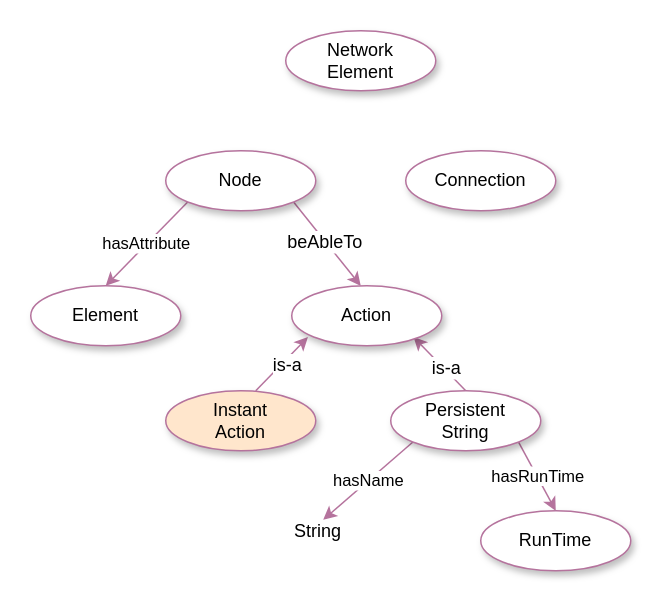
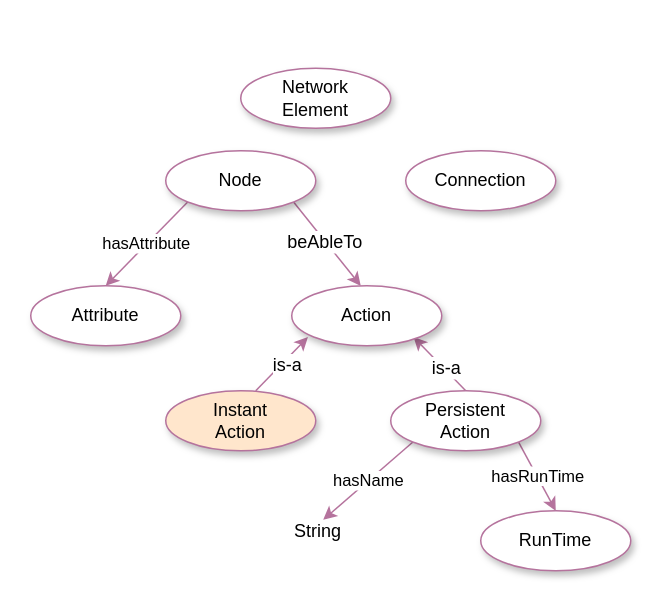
  <mxCell id="0" />
  <mxCell id="1" parent="0" />
- <mxCell id="2" value="Network&lt;br&gt;Element" style="ellipse;whiteSpace=wrap;html=1;align=center;shadow=1;fillColor=#FFFFFF;strokeColor=#B5739D;" parent="1" vertex="1"><mxGeometry x="190" y="20" width="100" height="40" as="geometry" /></mxCell>
+ <mxCell id="2" value="Network&lt;br&gt;Element" style="ellipse;whiteSpace=wrap;html=1;align=center;shadow=1;fillColor=#FFFFFF;strokeColor=#B5739D;" parent="1" vertex="1"><mxGeometry x="160" y="45" width="100" height="40" as="geometry" /></mxCell>
  <mxCell id="3" style="edgeStyle=none;rounded=0;orthogonalLoop=1;jettySize=auto;html=1;exitX=1;exitY=1;exitDx=0;exitDy=0;entryX=0.5;entryY=0;entryDx=0;entryDy=0;strokeColor=#B5739D;" parent="1" edge="1"><mxGeometry relative="1" as="geometry"><mxPoint x="195.213" y="134.199" as="sourcePoint" /><mxPoint x="240" y="190" as="targetPoint" /></mxGeometry></mxCell>
  <mxCell id="4" value="beAbleTo" style="text;html=1;align=center;verticalAlign=middle;resizable=0;points=[];labelBackgroundColor=#ffffff;" parent="3" vertex="1" connectable="0"><mxGeometry x="-0.067" y="-1" relative="1" as="geometry"><mxPoint as="offset" /></mxGeometry></mxCell>
  <mxCell id="5" value="hasAttribute" style="edgeStyle=none;rounded=0;orthogonalLoop=1;jettySize=auto;html=1;exitX=0;exitY=1;exitDx=0;exitDy=0;entryX=0.5;entryY=0;entryDx=0;entryDy=0;strokeColor=#B5739D;" parent="1" source="14" edge="1"><mxGeometry relative="1" as="geometry"><mxPoint x="124.787" y="134.199" as="sourcePoint" /><mxPoint x="70" y="190" as="targetPoint" /></mxGeometry></mxCell>
  <mxCell id="6" style="edgeStyle=none;rounded=0;orthogonalLoop=1;jettySize=auto;html=1;exitX=0.5;exitY=0;exitDx=0;exitDy=0;entryX=0;entryY=1;entryDx=0;entryDy=0;strokeColor=#B5739D;" parent="1" edge="1"><mxGeometry relative="1" as="geometry"><mxPoint x="170" y="260" as="sourcePoint" /><mxPoint x="204.787" y="224.199" as="targetPoint" /></mxGeometry></mxCell>
  <mxCell id="7" value="is-a" style="text;html=1;align=center;verticalAlign=middle;resizable=0;points=[];labelBackgroundColor=#ffffff;" parent="6" vertex="1" connectable="0"><mxGeometry x="0.079" y="-3" relative="1" as="geometry"><mxPoint as="offset" /></mxGeometry></mxCell>
  <mxCell id="8" style="edgeStyle=none;rounded=0;orthogonalLoop=1;jettySize=auto;html=1;exitX=0.5;exitY=0;exitDx=0;exitDy=0;entryX=1;entryY=1;entryDx=0;entryDy=0;strokeColor=#B5739D;" parent="1" edge="1"><mxGeometry relative="1" as="geometry"><mxPoint x="310" y="260" as="sourcePoint" /><mxPoint x="275.213" y="224.199" as="targetPoint" /></mxGeometry></mxCell>
  <mxCell id="9" value="is-a" style="text;html=1;align=center;verticalAlign=middle;resizable=0;points=[];labelBackgroundColor=#ffffff;" parent="8" vertex="1" connectable="0"><mxGeometry x="-0.169" y="-1" relative="1" as="geometry"><mxPoint as="offset" /></mxGeometry></mxCell>
  <mxCell id="10" value="hasName" style="edgeStyle=none;rounded=0;orthogonalLoop=1;jettySize=auto;html=1;exitX=0;exitY=1;exitDx=0;exitDy=0;entryX=0.5;entryY=0.231;entryDx=0;entryDy=0;entryPerimeter=0;strokeColor=#B5739D;" parent="1" target="12" edge="1"><mxGeometry relative="1" as="geometry"><mxPoint x="274.787" y="294.199" as="sourcePoint" /></mxGeometry></mxCell>
  <mxCell id="11" value="hasRunTime" style="edgeStyle=none;rounded=0;orthogonalLoop=1;jettySize=auto;html=1;exitX=1;exitY=1;exitDx=0;exitDy=0;entryX=0.5;entryY=0;entryDx=0;entryDy=0;strokeColor=#B5739D;" parent="1" edge="1"><mxGeometry relative="1" as="geometry"><mxPoint x="345.213" y="294.199" as="sourcePoint" /><mxPoint x="370" y="340" as="targetPoint" /></mxGeometry></mxCell>
  <mxCell id="12" value="String" style="text;strokeColor=none;fillColor=none;spacingLeft=4;spacingRight=4;overflow=hidden;rotatable=0;points=[[0,0.5],[1,0.5]];portConstraint=eastwest;fontSize=12;" parent="1" vertex="1"><mxGeometry x="190" y="340" width="50" height="26" as="geometry" /></mxCell>
  <mxCell id="13" value="Connection" style="ellipse;whiteSpace=wrap;html=1;align=center;shadow=1;fillColor=#FFFFFF;strokeColor=#B5739D;" parent="1" vertex="1"><mxGeometry x="270" y="100" width="100" height="40" as="geometry" /></mxCell>
  <mxCell id="14" value="Node" style="ellipse;whiteSpace=wrap;html=1;align=center;shadow=1;fillColor=#FFFFFF;strokeColor=#B5739D;" parent="1" vertex="1"><mxGeometry x="110" y="100" width="100" height="40" as="geometry" /></mxCell>
- <mxCell id="15" value="Element" style="ellipse;whiteSpace=wrap;html=1;align=center;shadow=1;fillColor=#FFFFFF;strokeColor=#B5739D;" parent="1" vertex="1"><mxGeometry x="20" y="190" width="100" height="40" as="geometry" /></mxCell>
+ <mxCell id="15" value="Attribute" style="ellipse;whiteSpace=wrap;html=1;align=center;shadow=1;fillColor=#FFFFFF;strokeColor=#B5739D;" parent="1" vertex="1"><mxGeometry x="20" y="190" width="100" height="40" as="geometry" /></mxCell>
  <mxCell id="16" value="Action" style="ellipse;whiteSpace=wrap;html=1;align=center;shadow=1;fillColor=#FFFFFF;strokeColor=#B5739D;" parent="1" vertex="1"><mxGeometry x="194" y="190" width="100" height="40" as="geometry" /></mxCell>
  <mxCell id="17" value="Instant&lt;br&gt;Action" style="ellipse;whiteSpace=wrap;html=1;align=center;shadow=1;fillColor=#ffe6cc;strokeColor=#B5739D;" parent="1" vertex="1"><mxGeometry x="110" y="260" width="100" height="40" as="geometry" /></mxCell>
- <mxCell id="18" value="Persistent&lt;br&gt;String" style="ellipse;whiteSpace=wrap;html=1;align=center;shadow=1;fillColor=#FFFFFF;strokeColor=#B5739D;" parent="1" vertex="1"><mxGeometry x="260" y="260" width="100" height="40" as="geometry" /></mxCell>
+ <mxCell id="18" value="Persistent&lt;br&gt;Action" style="ellipse;whiteSpace=wrap;html=1;align=center;shadow=1;fillColor=#FFFFFF;strokeColor=#B5739D;" parent="1" vertex="1"><mxGeometry x="260" y="260" width="100" height="40" as="geometry" /></mxCell>
  <mxCell id="19" value="RunTime" style="ellipse;whiteSpace=wrap;html=1;align=center;shadow=1;fillColor=#FFFFFF;strokeColor=#B5739D;" parent="1" vertex="1"><mxGeometry x="320" y="340" width="100" height="40" as="geometry" /></mxCell>
